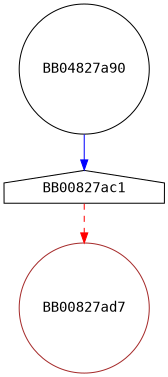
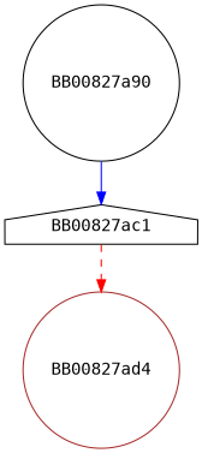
  digraph {
    fontname="DejaVu Sans Mono"
    splines=ortho
    node [color=black fontname="DejaVu Sans Mono" shape=circle]
    edge [fontname="DejaVu Sans Mono"]
    BB00827ac1 [shape=house]
-   BB00827a90 [label=BB04827a90]
-   BB00827ad4 [color=brown label=BB00827ad7]
+   BB00827a90
+   BB00827ad4 [color=brown]
    BB00827ac1 -> BB00827ad4 [color=red style=dashed]
    BB00827a90 -> BB00827ac1 [color=blue style=solid]
  }
